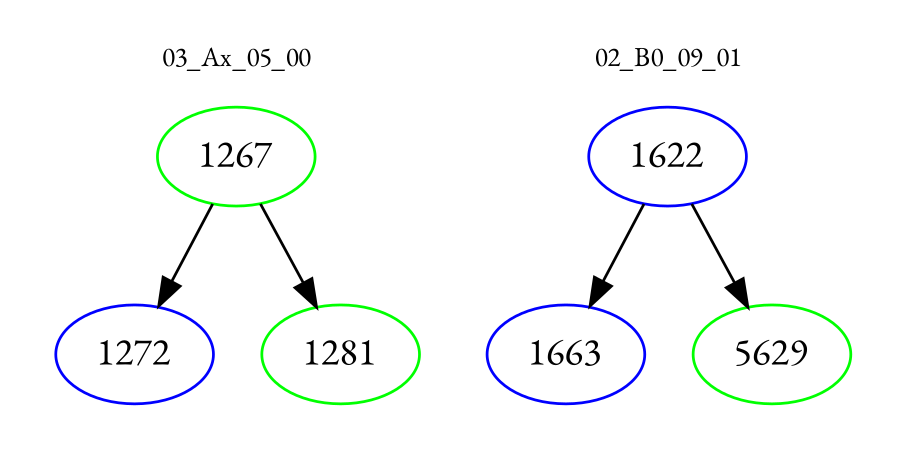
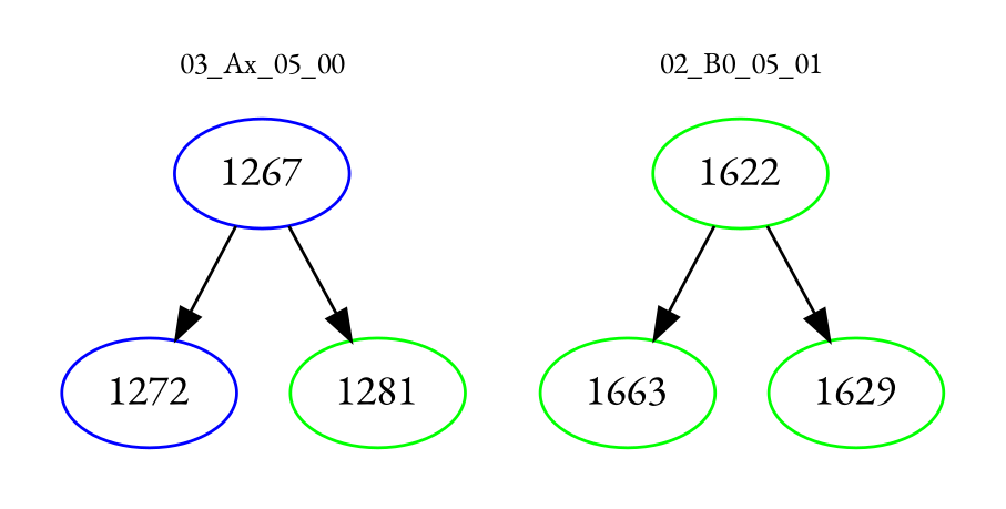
  digraph {
    fontname="EB Garamond"
    node [color=blue fontname="EB Garamond"]
    edge [color=black fontname="EB Garamond"]
-   n1 [color=green label=1267]
+   n1 [label=1267]
    n2 [label=1272]
    n3 [color=green label=1281]
-   n4 [label=1622]
-   n5 [label=1663]
-   n6 [color=green label=5629]
+   n4 [color=green label=1622]
+   n5 [color=green label=1663]
+   n6 [color=green label=1629]
    subgraph cluster_1 {
      color=white
      fontsize=10
      label="03_Ax_05_00"
      n1
      n2
      n3
    }
    subgraph cluster_2 {
      color=white
      fontsize=10
-     label="02_B0_09_01"
+     label="02_B0_05_01"
      n4
      n5
      n6
    }
    n1 -> n2
    n1 -> n3
    n4 -> n5
    n4 -> n6
  }
